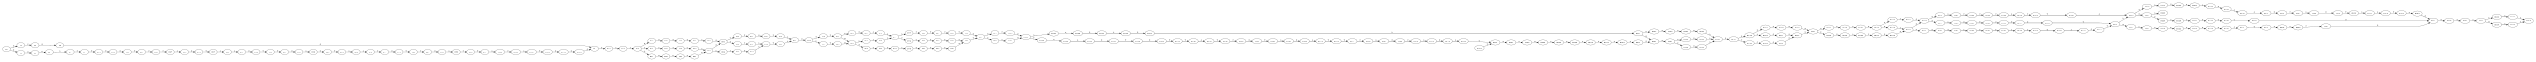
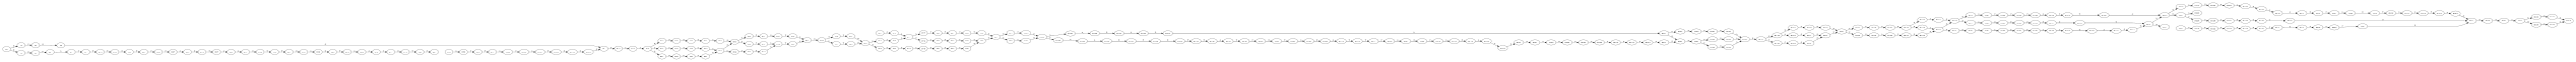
  strict digraph {
    fontname="Courier Prime"
    rankdir=LR
    node [fontname="Courier Prime"]
    edge [fontname="Courier Prime"]
    S0
    S1
    S2
    S3
    S4
    S5
    S6
    S7
    S8
    S9
    S10
    S11
    S12
    S13
    S14
    S15
    S16
    S17
    S18
    S19
    S20
    S21
    S22
    S23
    S24
    S25
    S26
    S27
    S28
    S29
    S30
    S31
    S32
    S33
    S34
    S35
    S36
    S37
    S38
    S39
    S40
    S41
    S42
    S43
    S44
    S45
    S46
    S47
    S48
    S49
    S50
    S51
    S52
    S53
    S54
    S55
    S56
    S57
    S58
    S59
    S60
    S61
    S62
-   S63
    S64
    S65
    S66
    S67
    S68
    S69
    S70
    S71
    S72
    S73
    S74
    S75
    S76
    S77
    S78
    S79
    S80
    S81
    S82
    S83
    S84
    S85
    S86
    S87
    S88
    S89
    S90
    S91
    S92
    S93
    S94
    S95
    S96
    S97
    S98
    S99
    S100
    S101
    S102
    S103
    S104
    S105
    S106
    S107
    S108
    S109
    S110
    S111
    S112
    S113
    S114
    S115
    S116
    S117
    S118
    S119
    S120
    S121
    S122
    S123
    S124
    S125
    S126
    S127
    S128
    S129
    S130
    S131
    S132
    S133
    S134
    S135
    S136
    S137
    S138
    S139
    S140
    S141
    S142
    S143
    S144
    S145
    S146
    S147
    S148
    S149
    S150
    S151
    S152
    S153
    S154
    S155
    S156
    S157
    S158
    S159
    S160
    S161
    S162
    S163
    S164
    S165
    S166
    S167
    S168
    S169
    S170
    S171
    S172
    S173
    S174
    S175
    S176
    S177
    S178
    S179
    S180
    S181
    S182
    S183
    S184
    S185
    S186
    S187
    S188
    S189
    S190
    S191
    S192
    S193
    S194
    S195
    S196
    S197
    S198
    S199
    S200
    S201
    S202
    S203
    S204
    S205
    S206
    S207
    S208
    S209
    S210
    S211
    S212
    S213
    S214
    S215
    S216
    S217
    S218
    S219
    S220
    S224
    S221
    S222
    S223
    S225
    S226
    S227
    S228
    S229
    S230
    S231
    S232
    S233
    S234
    S235
    S236
    S237
    S238
    S239
    S240
    S241
    S242
    S243
    S244
    S245
    S246
    S247
    S248
    S249
    S250
    S251
    S252
    S253
    S254
    S255
    S256
    S257
    S258
    S259
    S260
    S261
    S0 -> S1 [label=G]
    S0 -> S2 [label=T]
    S1 -> S3 [label=G]
    S2 -> S4 [label=C]
    S3 -> S5 [label=A]
    S4 -> S6 [label=G]
    S5 -> S7 [label=A]
    S6 -> S8 [label=G]
    S7 -> S9 [label=C]
    S8 -> S10 [label=T]
    S9 -> S11 [label=T]
    S10 -> S12 [label=A]
    S11 -> S13 [label=T]
    S12 -> S14 [label=A]
    S13 -> S15 [label=G]
    S14 -> S16 [label=G]
    S14 -> S17 [label=A]
    S14 -> S18 [label=C]
    S15 -> S19 [label=T]
    S16 -> S20 [label=G]
    S17 -> S21 [label=G]
    S18 -> S22 [label=C]
    S19 -> S23 [label=C]
    S20 -> S24 [label=G]
    S21 -> S25 [label=A]
    S22 -> S26 [label=T]
    S23 -> S27 [label=C]
    S24 -> S28 [label=T]
    S25 -> S29 [label=C]
    S26 -> S30 [label=C]
    S27 -> S31 [label=A]
    S28 -> S32 [label=A]
    S29 -> S33 [label=A]
    S30 -> S33 [label=A]
    S31 -> S34 [label=G]
    S32 -> S35 [label=G]
    S33 -> S35 [label=G]
    S33 -> S36 [label=A]
    S34 -> S37 [label=T]
    S35 -> S38 [label=T]
    S35 -> S39 [label=C]
    S36 -> S40 [label=A]
    S37 -> S41 [label=A]
    S38 -> S42 [label=C]
    S39 -> S43 [label=T]
    S40 -> S44 [label=G]
    S41 -> S45 [label=A]
    S42 -> S46 [label=A]
    S43 -> S47 [label=G]
    S44 -> S46 [label=A]
    S45 -> S48 [label=G]
    S46 -> S49 [label=T]
    S47 -> S50 [label=T]
    S48 -> S51 [label=T]
    S49 -> S52 [label=A]
    S50 -> S52 [label=A]
    S51 -> S53 [label=T]
    S52 -> S54 [label=G]
    S53 -> S55 [label=G]
    S54 -> S56 [label=T]
    S54 -> S57 [label=A]
    S55 -> S58 [label=A]
    S56 -> S59 [label=T]
    S57 -> S60 [label=T]
    S58 -> S61 [label=G]
    S59 -> S62 [label=G]
-   S59 -> S63 [label=A]
    S60 -> S62 [label=G]
    S61 -> S64 [label=T]
    S62 -> S65 [label=A]
    S62 -> S66 [label=T]
-   S63 -> S67 [label=G]
    S64 -> S68 [label=A]
    S65 -> S69 [label=A]
    S66 -> S70 [label=T]
    S67 -> S71 [label=A]
    S68 -> S72 [label=A]
    S69 -> S73 [label=A]
    S70 -> S74 [label=G]
    S71 -> S73 [label=A]
    S72 -> S75 [label=C]
    S73 -> S76 [label=C]
    S73 -> S77 [label=A]
    S74 -> S78 [label=A]
    S75 -> S79 [label=G]
    S76 -> S80 [label=C]
    S77 -> S81 [label=C]
    S78 -> S82 [label=G]
    S79 -> S83 [label=T]
    S80 -> S84 [label=G]
    S81 -> S85 [label=T]
    S82 -> S86 [label=G]
    S83 -> S87 [label=C]
    S84 -> S88 [label=T]
    S85 -> S89 [label=C]
    S86 -> S90 [label=T]
-   S87 -> S91 [label=G]
    S88 -> S92 [label=T]
    S89 -> S93 [label=T]
    S90 -> S92 [label=T]
    S91 -> S94 [label=A]
    S92 -> S95 [label=T]
    S93 -> S95 [label=T]
    S94 -> S96 [label=C]
    S95 -> S97 [label=T]
    S95 -> S98 [label=A]
    S96 -> S99 [label=T]
    S97 -> S100 [label=C]
    S98 -> S101 [label=C]
    S99 -> S102 [label=A]
    S100 -> S103 [label=G]
    S101 -> S103 [label=G]
    S102 -> S104 [label=C]
    S103 -> S105 [label=A]
    S103 -> S106 [label=T]
    S104 -> S107 [label=A]
    S105 -> S108 [label=A]
    S106 -> S109 [label=A]
    S107 -> S110 [label=T]
    S108 -> S111 [label=G]
    S109 -> S112 [label=A]
    S110 -> S113 [label=G]
    S111 -> S114 [label=A]
    S112 -> S115 [label=G]
    S113 -> S116 [label=G]
    S114 -> S117 [label=G]
    S115 -> S118 [label=T]
    S116 -> S8 [label=G]
    S117 -> S119 [label=A]
    S118 -> S120 [label=G]
    S119 -> S121 [label=C]
    S119 -> S122 [label=G]
    S120 -> S123 [label=T]
    S121 -> S124 [label=T]
    S122 -> S125 [label=T]
    S123 -> S126 [label=T]
    S124 -> S127 [label=C]
    S125 -> S128 [label=T]
    S125 -> S129 [label=A]
    S126 -> S130 [label=A]
    S127 -> S131 [label=G]
    S128 -> S132 [label=G]
    S129 -> S133 [label=G]
    S130 -> S134 [label=T]
    S131 -> S135 [label=A]
    S132 -> S135 [label=A]
    S133 -> S135 [label=A]
    S134 -> S136 [label=C]
    S135 -> S137 [label=G]
    S136 -> S138 [label=G]
    S137 -> S139 [label=G]
    S137 -> S140 [label=C]
    S138 -> S141 [label=T]
    S139 -> S142 [label=T]
    S139 -> S143 [label=A]
    S140 -> S144 [label=C]
    S141 -> S145 [label=A]
    S142 -> S146 [label=A]
    S143 -> S147 [label=G]
    S144 -> S148 [label=G]
    S145 -> S149 [label=G]
    S146 -> S150 [label=G]
    S147 -> S151 [label=G]
    S148 -> S151 [label=G]
    S149 -> S152 [label=A]
    S150 -> S153 [label=T]
    S151 -> S153 [label=T]
    S152 -> S154 [label=T]
    S153 -> S155 [label=A]
    S153 -> S156 [label=T]
    S154 -> S157 [label=T]
    S155 -> S158 [label=A]
    S156 -> S159 [label=G]
    S157 -> S160 [label=C]
    S158 -> S161 [label=A]
    S159 -> S162 [label=A]
    S160 -> S163 [label=A]
    S161 -> S164 [label=G]
    S162 -> S165 [label=C]
    S163 -> S166 [label=G]
    S164 -> S167 [label=A]
    S164 -> S168 [label=G]
    S165 -> S169 [label=G]
    S166 -> S170 [label=C]
    S167 -> S171 [label=A]
    S168 -> S172 [label=A]
    S169 -> S172 [label=A]
    S170 -> S173 [label=A]
    S171 -> S174 [label=G]
    S172 -> S174 [label=G]
    S172 -> S175 [label=C]
    S173 -> S176 [label=G]
    S174 -> S177 [label=T]
    S174 -> S178 [label=G]
    S175 -> S179 [label=G]
    S176 -> S180 [label=A]
    S177 -> S181 [label=A]
    S178 -> S182 [label=A]
    S179 -> S183 [label=G]
-   S180 -> S188 [label=C]
+   S180 -> S184 [label=C]
    S181 -> S185 [label=G]
    S182 -> S186 [label=C]
    S183 -> S187 [label=A]
    S184 -> S188 [label=T]
    S185 -> S189 [label=T]
    S186 -> S190 [label=C]
    S187 -> S191 [label=T]
    S188 -> S192 [label=T]
    S189 -> S193 [label=C]
    S190 -> S194 [label=C]
    S191 -> S195 [label=T]
    S192 -> S196 [label=C]
    S193 -> S197 [label=T]
    S194 -> S198 [label=A]
    S195 -> S199 [label=A]
    S196 -> S200 [label=G]
    S197 -> S201 [label=G]
    S198 -> S202 [label=C]
    S199 -> S203 [label=C]
    S200 -> S204 [label=A]
    S201 -> S205 [label=T]
    S202 -> S206 [label=T]
    S203 -> S207 [label=G]
    S204 -> S208 [label=T]
    S205 -> S209 [label=G]
    S205 -> S210 [label=A]
    S206 -> S210 [label=A]
    S207 -> S211 [label=A]
    S208 -> S212 [label=C]
-   S209 -> S213 [label=A]
    S210 -> S214 [label=T]
    S210 -> S215 [label=G]
    S211 -> S216 [label=G]
    S212 -> S217 [label=A]
    S213 -> S218 [label=C]
    S214 -> S219 [label=A]
    S215 -> S220 [label=A]
    S215 -> S224 [label=C]
    S216 -> S205 [label=T]
    S217 -> S221 [label=A]
    S218 -> S222 [label=T]
    S219 -> S223 [label=G]
    S224 -> S228 [label=C]
    S221 -> S225 [label=A]
    S222 -> S226 [label=A]
    S223 -> S227 [label=T]
    S225 -> S122 [label=G]
    S226 -> S229 [label=G]
    S227 -> S230 [label=A]
    S228 -> S231 [label=C]
    S229 -> S232 [label=G]
    S230 -> S233 [label=T]
    S231 -> S234 [label=G]
    S232 -> S235 [label=A]
    S233 -> S236 [label=A]
    S234 -> S237 [label=T]
    S235 -> S238 [label=G]
    S236 -> S239 [label=A]
    S237 -> S240 [label=C]
    S238 -> S241 [label=A]
    S239 -> S242 [label=G]
    S240 -> S243 [label=G]
    S241 -> S244 [label=C]
    S242 -> S245 [label=C]
    S243 -> S246 [label=G]
    S244 -> S247 [label=C]
    S245 -> S248 [label=A]
    S246 -> S249 [label=T]
    S247 -> S243 [label=G]
    S248 -> S250 [label=G]
    S249 -> S251 [label=A]
    S250 -> S252 [label=T]
    S251 -> S253 [label=A]
    S251 -> S254 [label=G]
    S252 -> S255 [label=A]
    S253 -> S256 [label=A]
    S254 -> S257 [label=A]
    S255 -> S258 [label=A]
    S256 -> S259 [label=A]
    S257 -> S259 [label=A]
    S258 -> S260 [label=T]
    S260 -> S261 [label=C]
    S261 -> S243 [label=G]
  }
